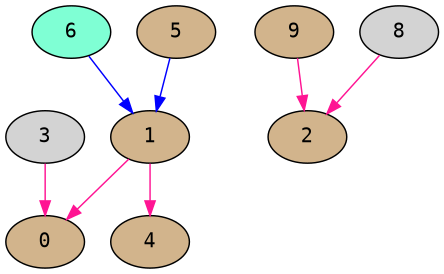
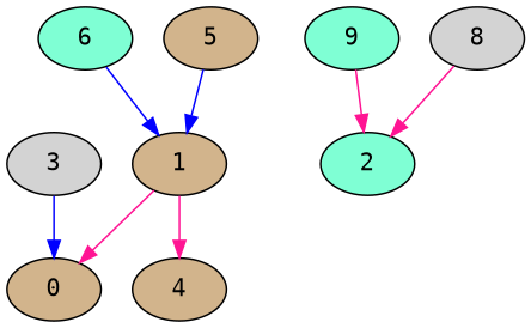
  digraph {
    fontname="DejaVu Sans Mono"
    node [Processor=3 Start=0 Weight=75 fillcolor=tan fontname="DejaVu Sans Mono" style=filled]
    edge [Weight=4 color=deeppink fontname="DejaVu Sans Mono"]
    0 [Start=141]
    1 [Start=66]
    4 [Weight=66]
    3 [Processor=0 Start=83 Weight=33 fillcolor=lightgrey]
-   2 [Processor=1 Start=85 Weight=33]
+   2 [Processor=1 Start=85 Weight=33 fillcolor=aquamarine]
    6 [Processor=2 Weight=50 fillcolor=aquamarine]
    5 [Processor=0 Start=25 Weight=25]
-   9 [Processor=1]
+   9 [Processor=1 fillcolor=aquamarine]
    8 [Processor=0 Weight=25 fillcolor=lightgrey]
    1 -> 0
    1 -> 4 [Weight=3]
-   3 -> 0 [Weight=10]
+   3 -> 0 [Weight=10 color=blue]
    6 -> 1 [Weight=8 color=blue]
    5 -> 1 [Weight=3 color=blue]
    9 -> 2 [Weight=9]
    8 -> 2
  }
